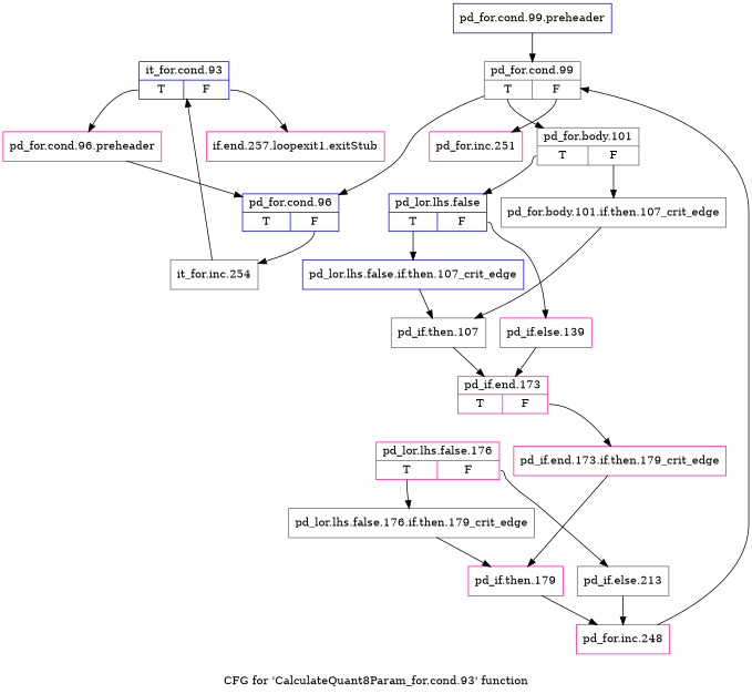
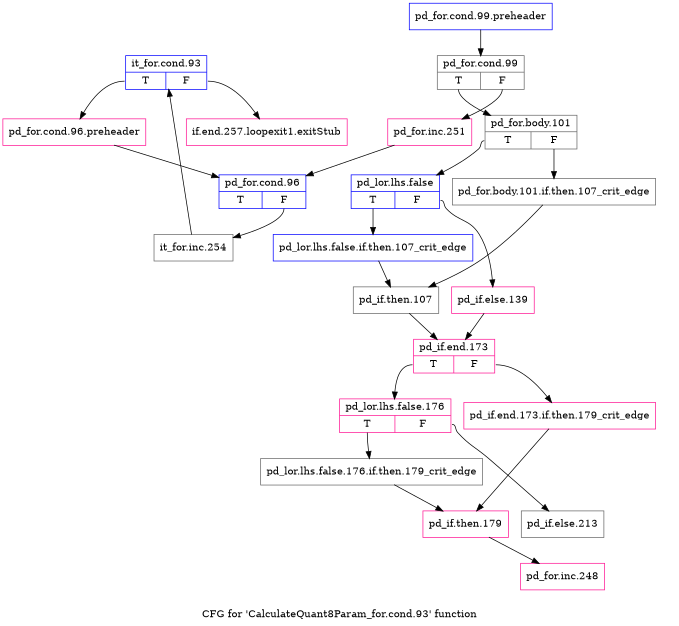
  digraph {
    label="CFG for 'CalculateQuant8Param_for.cond.93' function"
    node [color=deeppink shape=record]
    n1 [color=blue label="{it_for.cond.93|{<s0>T|<s1>F}}"]
    n2 [label="{if.end.257.loopexit1.exitStub}"]
    n3 [label="{pd_for.cond.96.preheader}"]
    n4 [color=blue label="{pd_for.cond.96|{<s0>T|<s1>F}}"]
    n5 [color=gray40 label="{it_for.inc.254}"]
    n6 [color=blue label="{pd_for.cond.99.preheader}"]
    n7 [color=gray40 label="{pd_for.cond.99|{<s0>T|<s1>F}}"]
    n8 [color=gray40 label="{pd_for.body.101|{<s0>T|<s1>F}}"]
    n9 [label="{pd_for.inc.251}"]
    n10 [color=blue label="{pd_lor.lhs.false|{<s0>T|<s1>F}}"]
    n11 [color=gray40 label="{pd_for.body.101.if.then.107_crit_edge}"]
    n12 [color=blue label="{pd_lor.lhs.false.if.then.107_crit_edge}"]
    n13 [label="{pd_if.else.139}"]
    n14 [color=gray40 label="{pd_if.then.107}"]
    n15 [label="{pd_if.end.173|{<s0>T|<s1>F}}"]
    n16 [label="{pd_lor.lhs.false.176|{<s0>T|<s1>F}}"]
    n17 [label="{pd_if.end.173.if.then.179_crit_edge}"]
    n18 [color=gray40 label="{pd_lor.lhs.false.176.if.then.179_crit_edge}"]
    n19 [color=gray40 label="{pd_if.else.213}"]
    n20 [label="{pd_if.then.179}"]
    n21 [label="{pd_for.inc.248}"]
    n1 -> n2 [tailport=s1]
    n1 -> n3 [tailport=s0]
    n3 -> n4
    n4 -> n5 [tailport=s1]
    n5 -> n1
    n6 -> n7
    n7 -> n8 [tailport=s0]
    n7 -> n9 [tailport=s1]
    n8 -> n10 [tailport=s0]
    n8 -> n11 [tailport=s1]
-   n7 -> n4
+   n9 -> n4
    n10 -> n12 [tailport=s0]
    n10 -> n13 [tailport=s1]
    n11 -> n14
    n12 -> n14
    n13 -> n15
    n14 -> n15
+   n15 -> n16 [tailport=s0]
    n15 -> n17 [tailport=s1]
    n16 -> n18 [tailport=s0]
    n16 -> n19 [tailport=s1]
    n17 -> n20
    n18 -> n20
-   n19 -> n21
    n20 -> n21
-   n21 -> n7
  }
